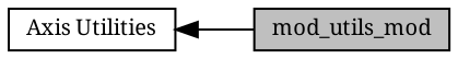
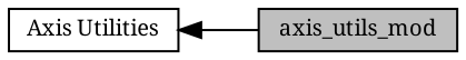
  digraph {
    rankdir=LR
    fontname="Noto Serif"
    node [color=black fontname="Noto Serif" fontsize=10 shape=box style=filled]
-   n1 [fillcolor=grey75 fontcolor=black height=0.2 label=mod_utils_mod width=0.4]
+   n1 [fillcolor=grey75 fontcolor=black height=0.2 label=axis_utils_mod width=0.4]
    n2 [fillcolor=white height=0.2 label="Axis Utilities" width=0.4]
    n2 -> n1 [dir=back fontname="Noto Serif" fontsize=10 labelfontname=Helvetica labelfontsize=10 shape=plaintext style=solid]
  }
